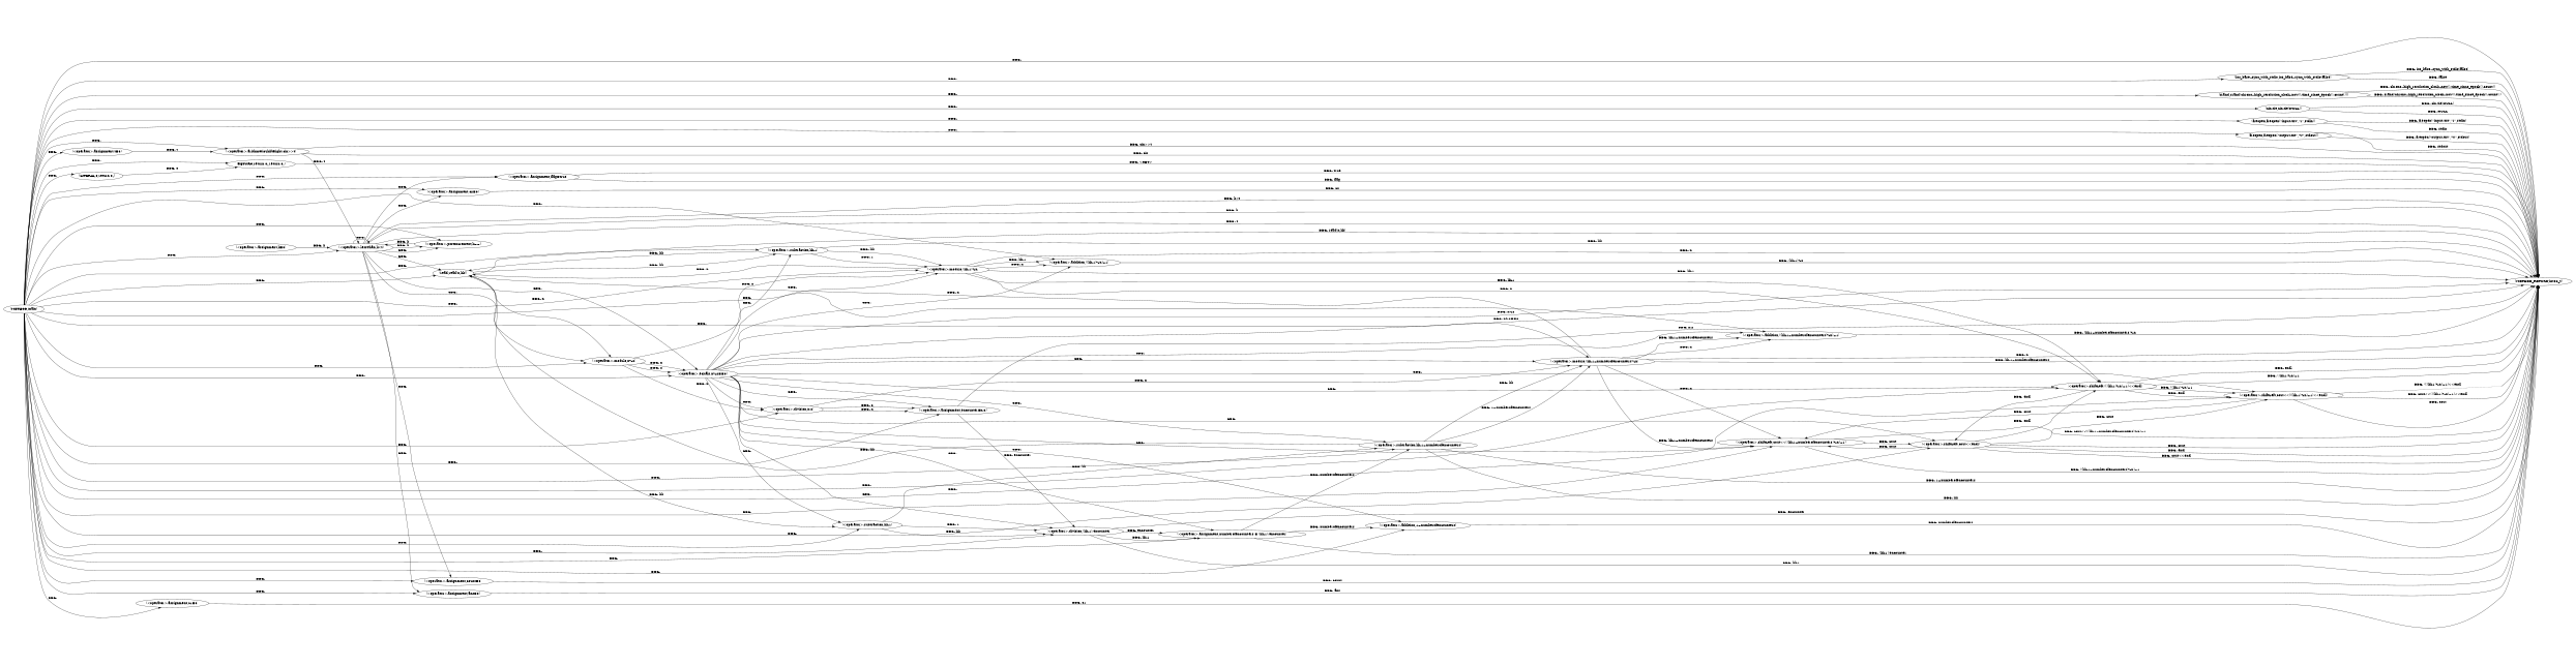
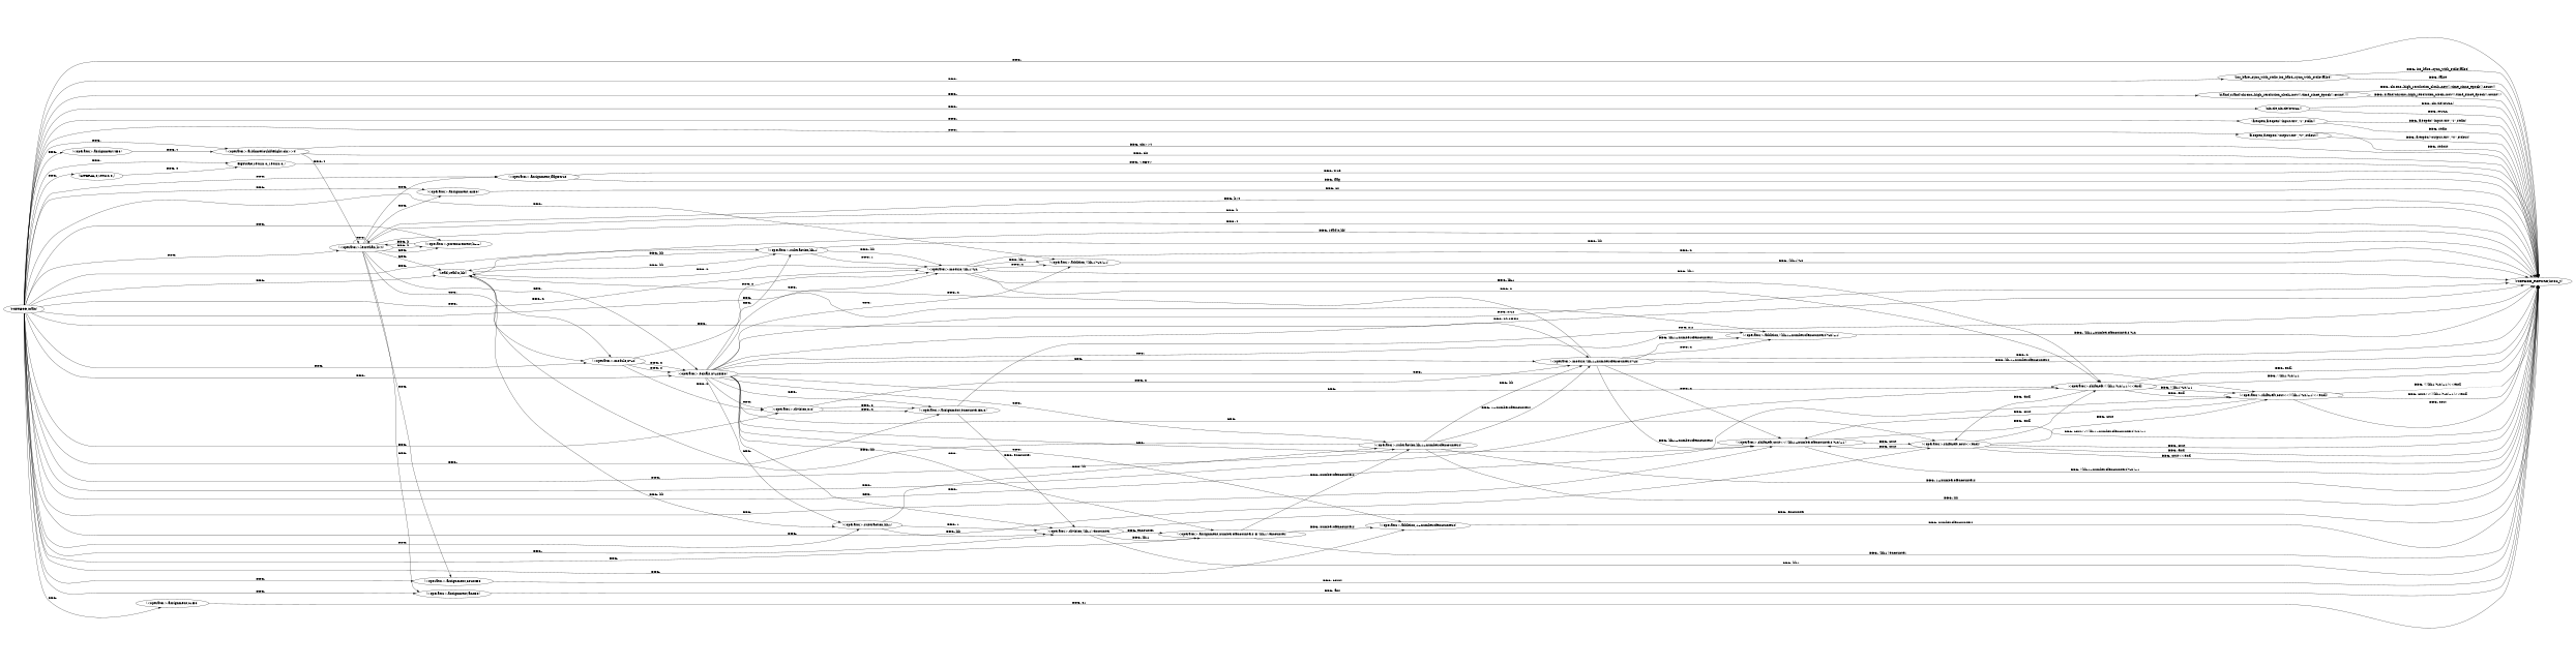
  digraph {
    rankdir=LR
    n1 [label="(METHOD,main)"]
    n2 [label="(ios_base::sync_with_stdio,ios_base::sync_with_stdio(false))"]
    n3 [label="(srand,srand(chrono::high_resolution_clock::now().time_since_epoch().count()))"]
    n4 [label="(cin.tie,cin.tie(NULL))"]
    n5 [label="(freopen,freopen(\"input.txt\",\"r\",stdin))"]
    n6 [label="(freopen,freopen(\"output.txt\",\"w\",stdout))"]
    n7 [label="(<operator>.assignment,t=0)"]
    n8 [label="(<operator>.arithmeticShiftRight,cin>>t)"]
    n9 [label="(RETURN,return 0;,return 0;)"]
    n10 [label="(<operator>.lessThan,k<t)"]
    n11 [label="(<operator>.postIncrement,k++)"]
    n12 [label="(LITERAL,0,return 0;)"]
    n13 [label="(<operator>.assignment,count=0)"]
    n14 [label="(<operator>.assignment,ans=0)"]
    n15 [label="(<operator>.assignment,c1=0)"]
    n16 [label="(<operator>.assignment,c2=0)"]
    n17 [label="(<operator>.assignment,flag=true)"]
    n18 [label="(read,read(n,kk))"]
    n19 [label="(<operator>.assignment,encounter=n/2)"]
    n20 [label="(<operator>.assignment,numberofencounters = (kk-1)/encounter)"]
    n21 [label="(<operator>.shiftLeft,cout<<((kk-1+numberofencounters)%n)+1)"]
    n22 [label="(<operator>.shiftLeft,cout<<endl)"]
    n23 [label="(<operator>.equals,n%2==0)"]
    n24 [label="(<operator>.shiftLeft,cout<<(((kk-1)%n)+1)<<endl)"]
    n25 [label="(<operator>.division,n/2)"]
    n26 [label="(<operator>.division,(kk-1)/encounter)"]
    n27 [label="(<operator>.addition,((kk-1+numberofencounters)%n)+1)"]
    n28 [label="(<operator>.modulo,n%2)"]
    n29 [label="(<operator>.subtraction,kk-1)"]
    n30 [label="(<operator>.modulo,(kk-1+numberofencounters)%n)"]
    n31 [label="(<operator>.shiftLeft,(((kk-1)%n)+1)<<endl)"]
    n32 [label="(<operator>.subtraction,kk-1+numberofencounters)"]
    n33 [label="(<operator>.addition,((kk-1)%n)+1)"]
    n34 [label="(<operator>.addition,1+numberofencounters)"]
    n35 [label="(<operator>.modulo,(kk-1)%n)"]
    n36 [label="(<operator>.subtraction,kk-1)"]
    n37 [label="(METHOD_RETURN,int32_t)"]
-   n38 [label="(<operator>.assignment,k=0)"]
    n1 -> n2 [label="DDG: "]
    n1 -> n3 [label="DDG: "]
    n1 -> n4 [label="DDG: "]
    n1 -> n5 [label="DDG: "]
    n1 -> n6 [label="DDG: "]
    n1 -> n7 [label="DDG: "]
    n1 -> n8 [label="DDG: "]
    n1 -> n9 [label="DDG: "]
    n1 -> n10 [label="DDG: "]
    n1 -> n11 [label="DDG: "]
    n1 -> n12 [label="DDG: "]
    n1 -> n13 [label="DDG: "]
    n1 -> n14 [label="DDG: "]
    n1 -> n15 [label="DDG: "]
    n1 -> n16 [label="DDG: "]
    n1 -> n17 [label="DDG: "]
    n1 -> n18 [label="DDG: "]
    n1 -> n19 [label="DDG: "]
    n1 -> n20 [label="DDG: "]
    n1 -> n21 [label="DDG: "]
    n1 -> n22 [label="DDG: "]
    n1 -> n23 [label="DDG: "]
    n1 -> n24 [label="DDG: "]
    n1 -> n25 [label="DDG: "]
    n1 -> n26 [label="DDG: "]
    n1 -> n27 [label="DDG: "]
    n1 -> n28 [label="DDG: "]
    n1 -> n29 [label="DDG: "]
    n1 -> n30 [label="DDG: "]
    n1 -> n31 [label="DDG: "]
    n1 -> n32 [label="DDG: "]
    n1 -> n33 [label="DDG: "]
    n1 -> n34 [label="DDG: "]
    n1 -> n35 [label="DDG: "]
    n1 -> n36 [label="DDG: "]
    n1 -> n37 [label="DDG: "]
    n2 -> n37 [label="DDG: ios_base::sync_with_stdio(false)"]
    n2 -> n37 [label="DDG: false"]
    n3 -> n37 [label="DDG: chrono::high_resolution_clock::now().time_since_epoch().count()"]
    n3 -> n37 [label="DDG: srand(chrono::high_resolution_clock::now().time_since_epoch().count())"]
    n4 -> n37 [label="DDG: cin.tie(NULL)"]
    n4 -> n37 [label="DDG: NULL"]
    n5 -> n37 [label="DDG: freopen(\"input.txt\",\"r\",stdin)"]
    n5 -> n37 [label="DDG: stdin"]
    n6 -> n37 [label="DDG: freopen(\"output.txt\",\"w\",stdout)"]
    n6 -> n37 [label="DDG: stdout"]
    n7 -> n8 [label="DDG: t"]
    n8 -> n10 [label="DDG: t"]
    n8 -> n37 [label="DDG: cin>>t"]
    n8 -> n37 [label="DDG: cin"]
    n9 -> n37 [label="DDG: <RET>"]
    n10 -> n10 [label="CDG: "]
    n10 -> n11 [label="DDG: k"]
    n10 -> n11 [label="CDG: "]
    n10 -> n13 [label="CDG: "]
    n10 -> n14 [label="CDG: "]
    n10 -> n16 [label="CDG: "]
    n10 -> n17 [label="CDG: "]
    n10 -> n18 [label="CDG: "]
    n10 -> n23 [label="CDG: "]
    n10 -> n28 [label="CDG: "]
    n10 -> n37 [label="DDG: k"]
    n10 -> n37 [label="DDG: t"]
    n10 -> n37 [label="DDG: k<t"]
    n11 -> n10 [label="DDG: k"]
    n12 -> n9 [label="DDG: 0"]
    n13 -> n37 [label="DDG: count"]
    n14 -> n37 [label="DDG: ans"]
    n15 -> n37 [label="DDG: c1"]
    n16 -> n37 [label="DDG: c2"]
    n17 -> n37 [label="DDG: flag"]
    n17 -> n37 [label="DDG: true"]
    n18 -> n28 [label="DDG: n"]
    n18 -> n29 [label="DDG: kk"]
    n18 -> n36 [label="DDG: kk"]
    n18 -> n37 [label="DDG: read(n,kk)"]
    n19 -> n26 [label="DDG: encounter"]
    n19 -> n37 [label="DDG: n/2"]
    n20 -> n32 [label="DDG: numberofencounters"]
    n20 -> n34 [label="DDG: numberofencounters"]
    n20 -> n37 [label="DDG: (kk-1)/encounter"]
    n21 -> n22 [label="DDG: cout"]
    n21 -> n37 [label="DDG: ((kk-1+numberofencounters)%n)+1"]
    n21 -> n37 [label="DDG: cout<<((kk-1+numberofencounters)%n)+1"]
    n22 -> n21 [label="DDG: cout"]
    n22 -> n24 [label="DDG: cout"]
    n22 -> n31 [label="DDG: endl"]
    n22 -> n37 [label="DDG: cout"]
    n22 -> n37 [label="DDG: endl"]
    n22 -> n37 [label="DDG: cout<<endl"]
    n23 -> n19 [label="CDG: "]
    n23 -> n20 [label="CDG: "]
    n23 -> n21 [label="CDG: "]
    n23 -> n22 [label="CDG: "]
    n23 -> n24 [label="CDG: "]
    n23 -> n25 [label="CDG: "]
    n23 -> n26 [label="CDG: "]
    n23 -> n27 [label="CDG: "]
    n23 -> n29 [label="CDG: "]
    n23 -> n30 [label="CDG: "]
    n23 -> n31 [label="CDG: "]
    n23 -> n32 [label="CDG: "]
    n23 -> n33 [label="CDG: "]
    n23 -> n34 [label="CDG: "]
    n23 -> n35 [label="CDG: "]
    n23 -> n36 [label="CDG: "]
    n23 -> n37 [label="DDG: n%2"]
    n23 -> n37 [label="DDG: n%2==0"]
    n24 -> n21 [label="DDG: cout"]
    n24 -> n37 [label="DDG: cout"]
    n24 -> n37 [label="DDG: (((kk-1)%n)+1)<<endl"]
    n24 -> n37 [label="DDG: cout<<(((kk-1)%n)+1)<<endl"]
    n25 -> n19 [label="DDG: n"]
    n25 -> n19 [label="DDG: 2"]
    n25 -> n30 [label="DDG: n"]
    n26 -> n20 [label="DDG: kk-1"]
    n26 -> n20 [label="DDG: encounter"]
    n26 -> n37 [label="DDG: kk-1"]
    n26 -> n37 [label="DDG: encounter"]
    n27 -> n37 [label="DDG: (kk-1+numberofencounters)%n"]
    n28 -> n23 [label="DDG: 2"]
    n28 -> n23 [label="DDG: n"]
    n28 -> n25 [label="DDG: n"]
    n28 -> n35 [label="DDG: n"]
    n29 -> n26 [label="DDG: 1"]
    n29 -> n26 [label="DDG: kk"]
    n29 -> n32 [label="DDG: kk"]
    n30 -> n18 [label="DDG: n"]
    n30 -> n21 [label="DDG: kk-1+numberofencounters"]
    n30 -> n21 [label="DDG: n"]
    n30 -> n27 [label="DDG: kk-1+numberofencounters"]
    n30 -> n27 [label="DDG: n"]
    n30 -> n37 [label="DDG: kk-1+numberofencounters"]
    n30 -> n37 [label="DDG: n"]
    n31 -> n22 [label="DDG: endl"]
    n31 -> n24 [label="DDG: ((kk-1)%n)+1"]
    n31 -> n24 [label="DDG: endl"]
    n31 -> n37 [label="DDG: ((kk-1)%n)+1"]
    n31 -> n37 [label="DDG: endl"]
    n32 -> n18 [label="DDG: kk"]
    n32 -> n30 [label="DDG: 1+numberofencounters"]
    n32 -> n30 [label="DDG: kk"]
    n32 -> n37 [label="DDG: kk"]
    n32 -> n37 [label="DDG: 1+numberofencounters"]
    n33 -> n37 [label="DDG: (kk-1)%n"]
    n34 -> n37 [label="DDG: numberofencounters"]
    n35 -> n18 [label="DDG: n"]
    n35 -> n31 [label="DDG: n"]
    n35 -> n31 [label="DDG: kk-1"]
    n35 -> n33 [label="DDG: n"]
    n35 -> n33 [label="DDG: kk-1"]
    n35 -> n37 [label="DDG: kk-1"]
    n35 -> n37 [label="DDG: n"]
    n36 -> n18 [label="DDG: kk"]
    n36 -> n35 [label="DDG: 1"]
    n36 -> n35 [label="DDG: kk"]
    n36 -> n37 [label="DDG: kk"]
-   n38 -> n10 [label="DDG: k"]
  }
